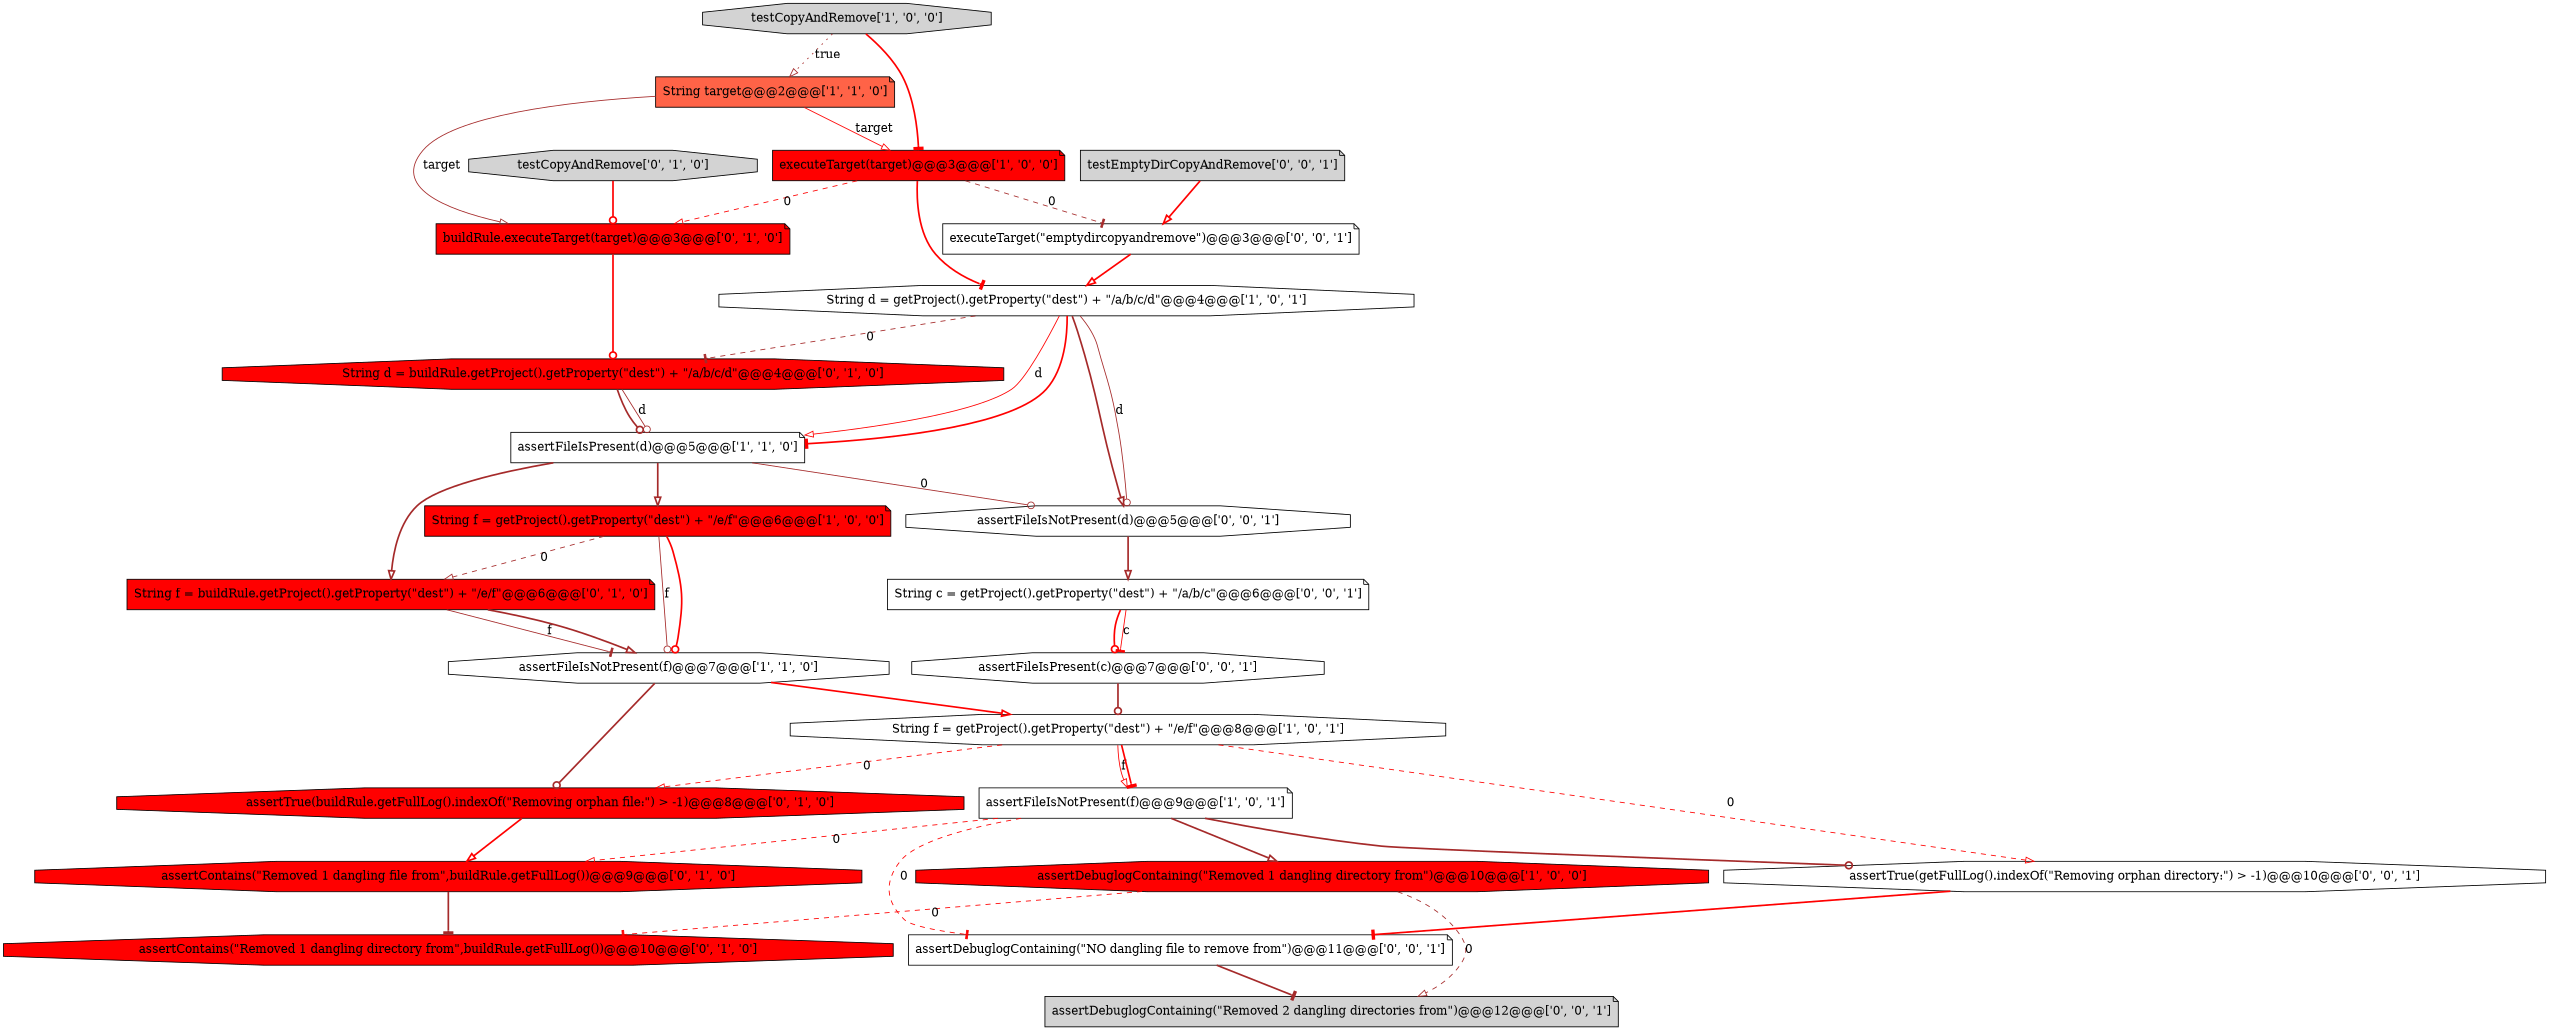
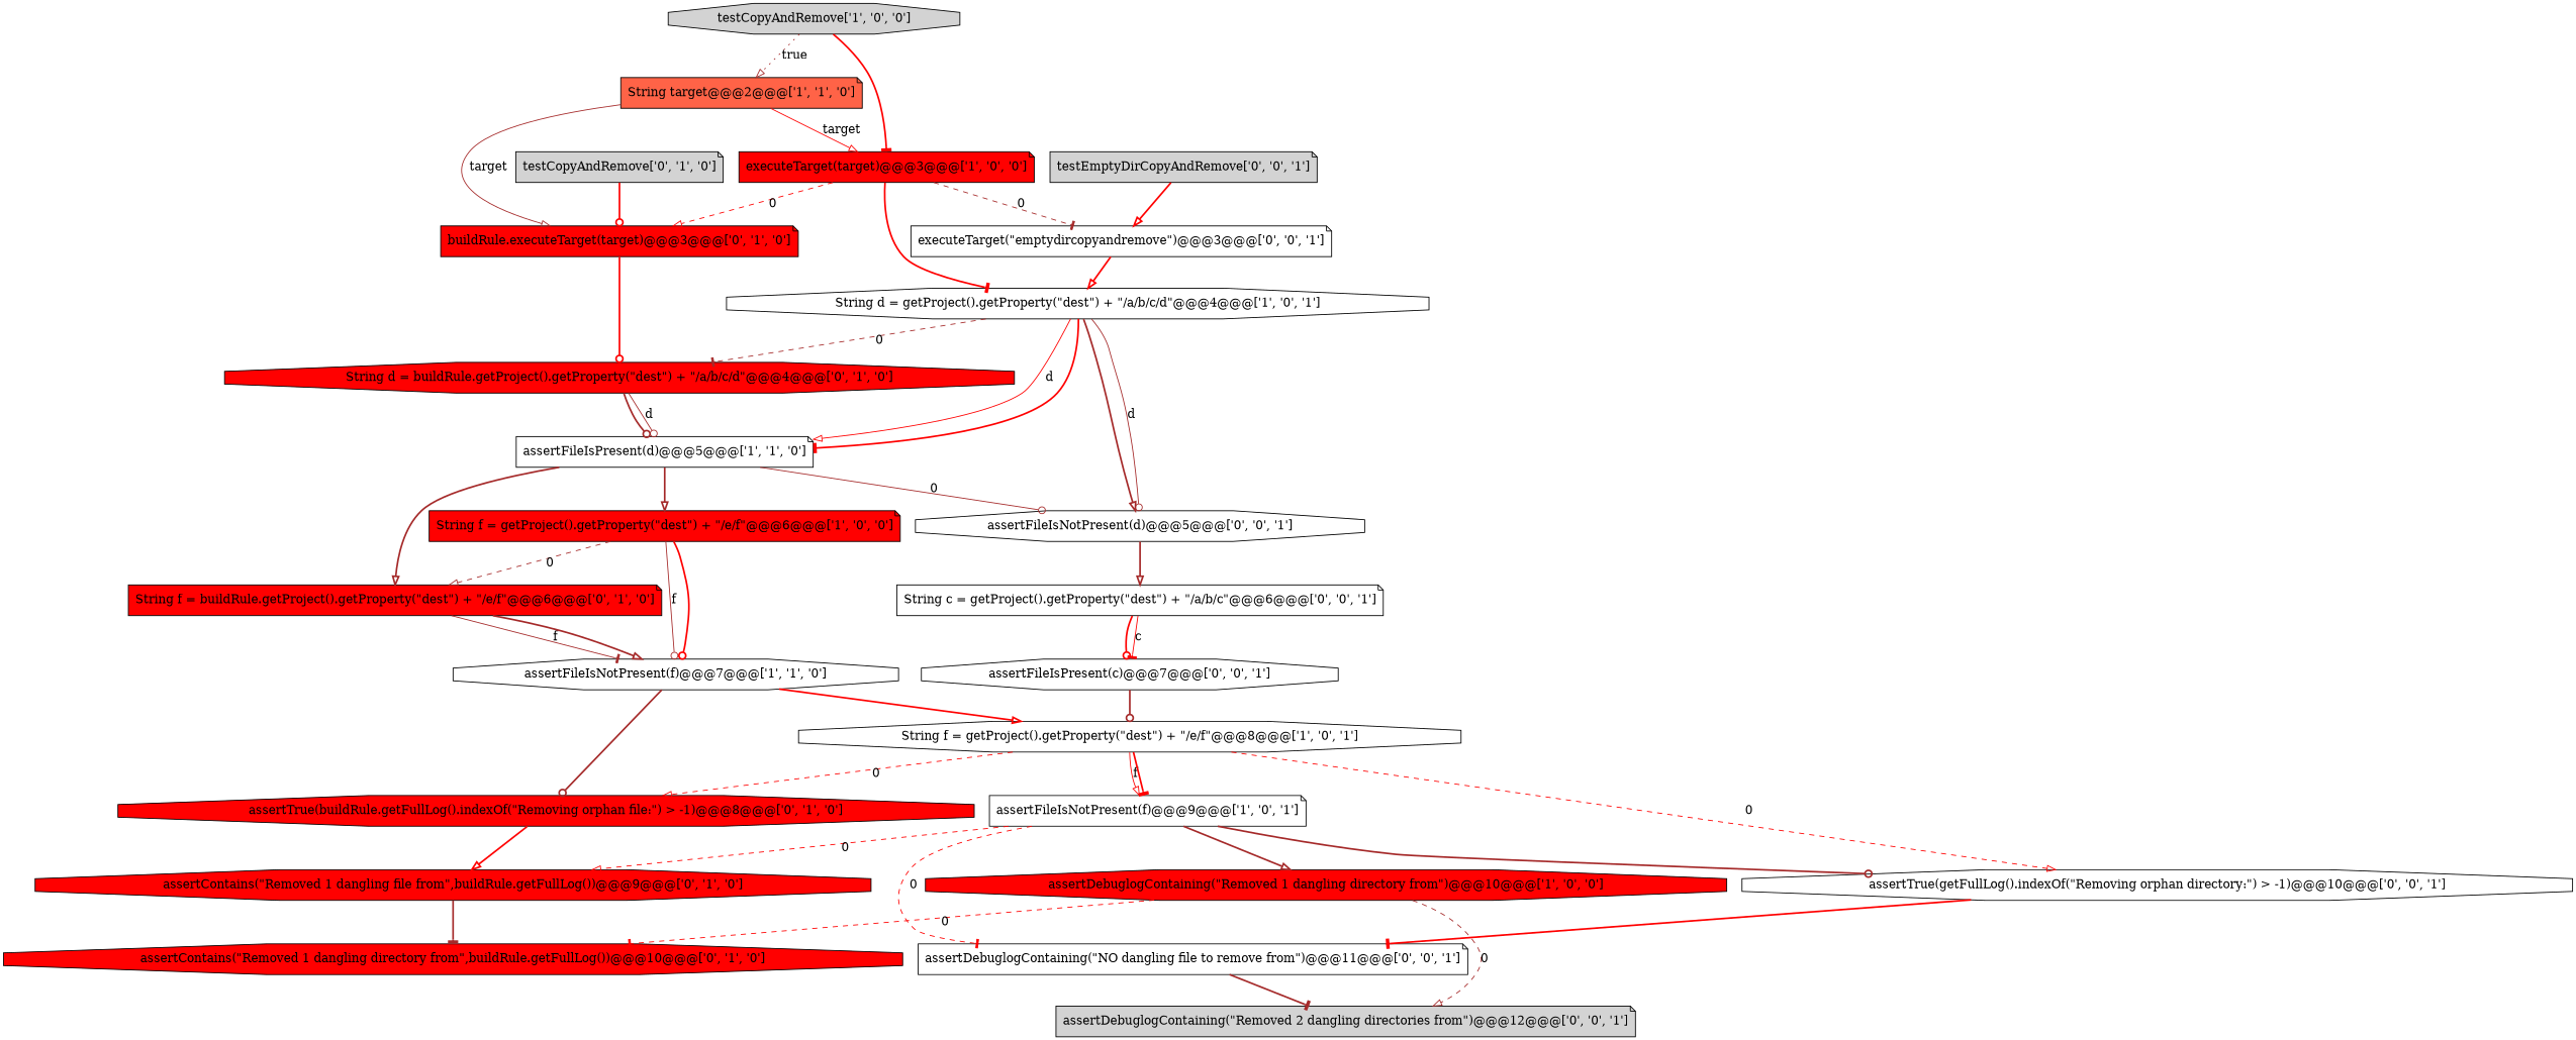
  digraph {
    node [fillcolor=white shape=note style=filled]
    edge [arrowhead=onormal color=red style=bold]
-   n1 [fillcolor=lightgray label="testCopyAndRemove['0', '1', '0']" shape=octagon]
+   n1 [fillcolor=lightgray label="testCopyAndRemove['0', '1', '0']"]
    n2 [fillcolor=red label="buildRule.executeTarget(target)@@@3@@@['0', '1', '0']"]
    n3 [fillcolor=tomato label="String target@@@2@@@['1', '1', '0']"]
    n4 [fillcolor=red label="executeTarget(target)@@@3@@@['1', '0', '0']"]
    n5 [fillcolor=red label="String d = buildRule.getProject().getProperty(\"dest\") + \"/a/b/c/d\"@@@4@@@['0', '1', '0']" shape=octagon]
    n6 [fillcolor=red label="String f = getProject().getProperty(\"dest\") + \"/e/f\"@@@6@@@['1', '0', '0']"]
    n7 [fillcolor=red label="String f = buildRule.getProject().getProperty(\"dest\") + \"/e/f\"@@@6@@@['0', '1', '0']"]
    n8 [label="assertFileIsNotPresent(f)@@@7@@@['1', '1', '0']" shape=octagon]
    n9 [fillcolor=red label="assertTrue(buildRule.getFullLog().indexOf(\"Removing orphan file:\") > -1)@@@8@@@['0', '1', '0']" shape=octagon]
    n10 [label="String f = getProject().getProperty(\"dest\") + \"/e/f\"@@@8@@@['1', '0', '1']" shape=octagon]
    n11 [fillcolor=red label="assertContains(\"Removed 1 dangling file from\",buildRule.getFullLog())@@@9@@@['0', '1', '0']" shape=octagon]
    n12 [fillcolor=red label="assertContains(\"Removed 1 dangling directory from\",buildRule.getFullLog())@@@10@@@['0', '1', '0']" shape=octagon]
    n13 [label="assertFileIsPresent(c)@@@7@@@['0', '0', '1']" shape=octagon]
    n14 [label="assertFileIsNotPresent(f)@@@9@@@['1', '0', '1']"]
    n15 [label="assertTrue(getFullLog().indexOf(\"Removing orphan directory:\") > -1)@@@10@@@['0', '0', '1']" shape=octagon]
    n16 [label="assertDebuglogContaining(\"NO dangling file to remove from\")@@@11@@@['0', '0', '1']"]
    n17 [fillcolor=red label="assertDebuglogContaining(\"Removed 1 dangling directory from\")@@@10@@@['1', '0', '0']" shape=octagon]
    n18 [label="String c = getProject().getProperty(\"dest\") + \"/a/b/c\"@@@6@@@['0', '0', '1']"]
    n19 [fillcolor=lightgray label="assertDebuglogContaining(\"Removed 2 dangling directories from\")@@@12@@@['0', '0', '1']"]
    n20 [fillcolor=lightgray label="testCopyAndRemove['1', '0', '0']" shape=octagon]
    n21 [label="executeTarget(\"emptydircopyandremove\")@@@3@@@['0', '0', '1']"]
    n22 [label="String d = getProject().getProperty(\"dest\") + \"/a/b/c/d\"@@@4@@@['1', '0', '1']" shape=octagon]
    n23 [label="assertFileIsNotPresent(d)@@@5@@@['0', '0', '1']" shape=octagon]
    n24 [label="assertFileIsPresent(d)@@@5@@@['1', '1', '0']"]
    n25 [fillcolor=lightgray label="testEmptyDirCopyAndRemove['0', '0', '1']"]
    n1 -> n2 [arrowhead=odot]
    n2 -> n5 [arrowhead=odot]
    n3 -> n2 [color=brown label=target style=solid]
    n3 -> n4 [label=target style=solid]
    n4 -> n2 [label=0 style=dashed]
    n4 -> n21 [arrowhead=tee color=brown label=0 style=dashed]
    n4 -> n22 [arrowhead=tee]
    n5 -> n24 [arrowhead=odot color=brown]
    n5 -> n24 [arrowhead=odot color=brown label=d style=solid]
    n6 -> n7 [color=brown label=0 style=dashed]
    n6 -> n8 [arrowhead=odot color=brown label=f style=solid]
    n6 -> n8 [arrowhead=odot]
    n7 -> n8 [arrowhead=tee color=brown label=f style=solid]
    n7 -> n8 [color=brown]
    n8 -> n9 [arrowhead=odot color=brown]
    n8 -> n10
    n9 -> n11
    n10 -> n9 [label=0 style=dashed]
    n10 -> n14 [label=f style=solid]
    n10 -> n14 [arrowhead=tee]
    n10 -> n15 [label=0 style=dashed]
    n11 -> n12 [arrowhead=tee color=brown]
    n13 -> n10 [arrowhead=odot color=brown]
    n14 -> n11 [label=0 style=dashed]
    n14 -> n15 [arrowhead=odot color=brown]
    n14 -> n16 [arrowhead=tee label=0 style=dashed]
    n14 -> n17 [color=brown]
    n15 -> n16 [arrowhead=tee]
    n16 -> n19 [arrowhead=tee color=brown]
    n17 -> n12 [arrowhead=tee label=0 style=dashed]
    n17 -> n19 [color=brown label=0 style=dashed]
    n18 -> n13 [arrowhead=odot]
    n18 -> n13 [arrowhead=tee label=c style=solid]
    n20 -> n3 [color=brown label=true style=dotted]
    n20 -> n4 [arrowhead=tee]
    n21 -> n22
    n22 -> n5 [arrowhead=tee color=brown label=0 style=dashed]
    n22 -> n23 [color=brown]
    n22 -> n23 [arrowhead=odot color=brown label=d style=solid]
    n22 -> n24 [label=d style=solid]
    n22 -> n24 [arrowhead=tee]
    n23 -> n18 [color=brown]
    n24 -> n6 [color=brown]
    n24 -> n7 [color=brown]
    n24 -> n23 [arrowhead=odot color=brown label=0 style=solid]
    n25 -> n21
  }
